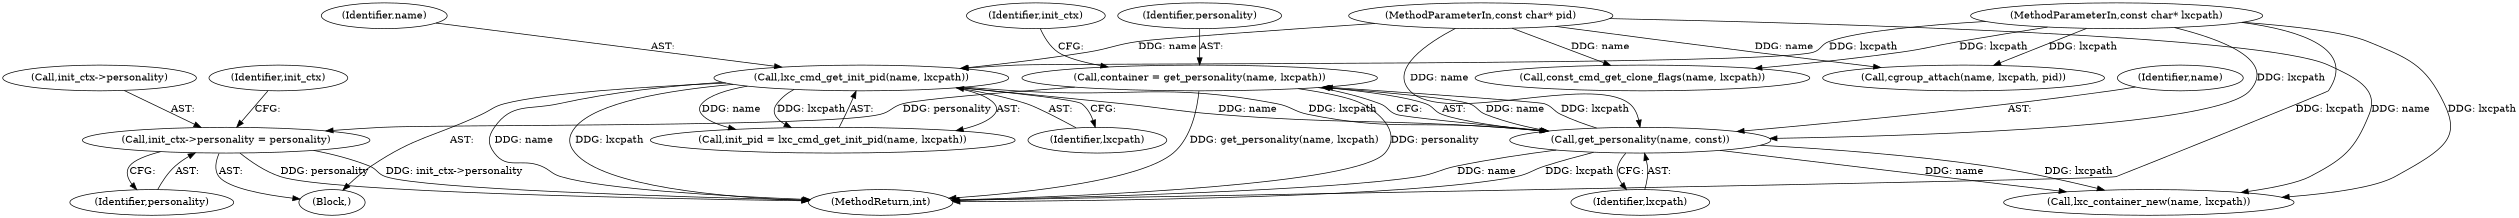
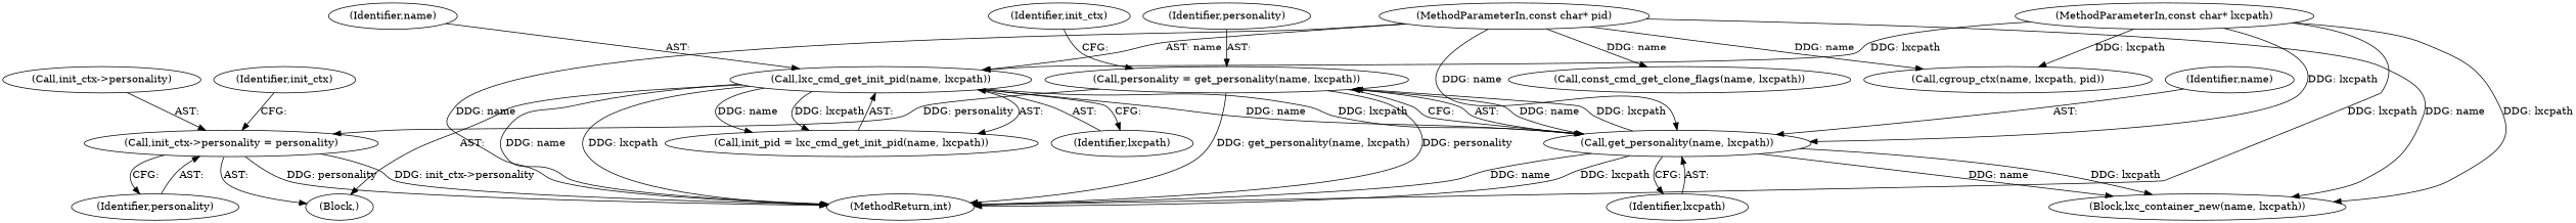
  digraph {
    n1 [label="(Call,init_ctx->personality = personality)"]
    n2 [label="(MethodReturn,int)"]
    n3 [label="(Block,)"]
    n4 [label="(Identifier,personality)"]
-   n5 [label="(Call,container = get_personality(name, lxcpath))"]
-   n6 [label="(Call,get_personality(name, const))"]
-   n7 [label="(Call,lxc_container_new(name, lxcpath))"]
+   n5 [label="(Call,personality = get_personality(name, lxcpath))"]
+   n6 [label="(Call,get_personality(name, lxcpath))"]
+   n7 [label="(Block,lxc_container_new(name, lxcpath))"]
    n8 [label="(Identifier,lxcpath)"]
    n9 [label="(Call,lxc_cmd_get_init_pid(name, lxcpath))"]
    n10 [label="(Call,init_pid = lxc_cmd_get_init_pid(name, lxcpath))"]
    n11 [label="(Identifier,lxcpath)"]
    n12 [label="(MethodParameterIn,const char* pid)"]
-   n13 [label="(Call,cgroup_attach(name, lxcpath, pid))"]
+   n13 [label="(Call,cgroup_ctx(name, lxcpath, pid))"]
    n14 [label="(Call,const_cmd_get_clone_flags(name, lxcpath))"]
    n15 [label="(MethodParameterIn,const char* lxcpath)"]
    n16 [label="(Identifier,name)"]
    n17 [label="(Identifier,personality)"]
    n18 [label="(Call,init_ctx->personality)"]
    n19 [label="(Identifier,name)"]
    n20 [label="(Identifier,init_ctx)"]
    n21 [label="(Identifier,init_ctx)"]
    n1 -> n2 [label="DDG: personality"]
    n1 -> n2 [label="DDG: init_ctx->personality"]
    n1 -> n3 [label="AST: "]
    n1 -> n4 [label="CFG: "]
    n4 -> n1 [label="AST: "]
    n5 -> n1 [label="DDG: personality"]
    n5 -> n2 [label="DDG: personality"]
    n5 -> n2 [label="DDG: get_personality(name, lxcpath)"]
    n5 -> n6 [label="CFG: "]
    n6 -> n2 [label="DDG: name"]
    n6 -> n2 [label="DDG: lxcpath"]
    n6 -> n5 [label="AST: "]
    n6 -> n5 [label="DDG: name"]
    n6 -> n5 [label="DDG: lxcpath"]
    n6 -> n7 [label="DDG: name"]
    n6 -> n7 [label="DDG: lxcpath"]
    n6 -> n8 [label="CFG: "]
    n8 -> n6 [label="AST: "]
    n9 -> n2 [label="DDG: name"]
    n9 -> n2 [label="DDG: lxcpath"]
    n9 -> n3 [label="AST: "]
    n9 -> n6 [label="DDG: name"]
    n9 -> n6 [label="DDG: lxcpath"]
    n9 -> n10 [label="AST: "]
    n9 -> n10 [label="DDG: name"]
    n9 -> n10 [label="DDG: lxcpath"]
    n9 -> n11 [label="CFG: "]
    n10 -> n9 [label="AST: "]
    n11 -> n9 [label="AST: "]
+   n12 -> n2 [label="DDG: name"]
    n12 -> n6 [label="DDG: name"]
    n12 -> n7 [label="DDG: name"]
-   n12 -> n9 [label="DDG: name"]
+   n12 -> n9 [label="AST: name"]
    n12 -> n13 [label="DDG: name"]
    n12 -> n14 [label="DDG: name"]
    n15 -> n2 [label="DDG: lxcpath"]
    n15 -> n6 [label="DDG: lxcpath"]
    n15 -> n7 [label="DDG: lxcpath"]
    n15 -> n9 [label="DDG: lxcpath"]
    n15 -> n13 [label="DDG: lxcpath"]
-   n15 -> n14 [label="DDG: lxcpath"]
    n16 -> n6 [label="AST: "]
    n17 -> n5 [label="AST: "]
    n18 -> n1 [label="AST: "]
    n19 -> n9 [label="AST: "]
    n20 -> n1 [label="CFG: "]
    n21 -> n5 [label="CFG: "]
  }
